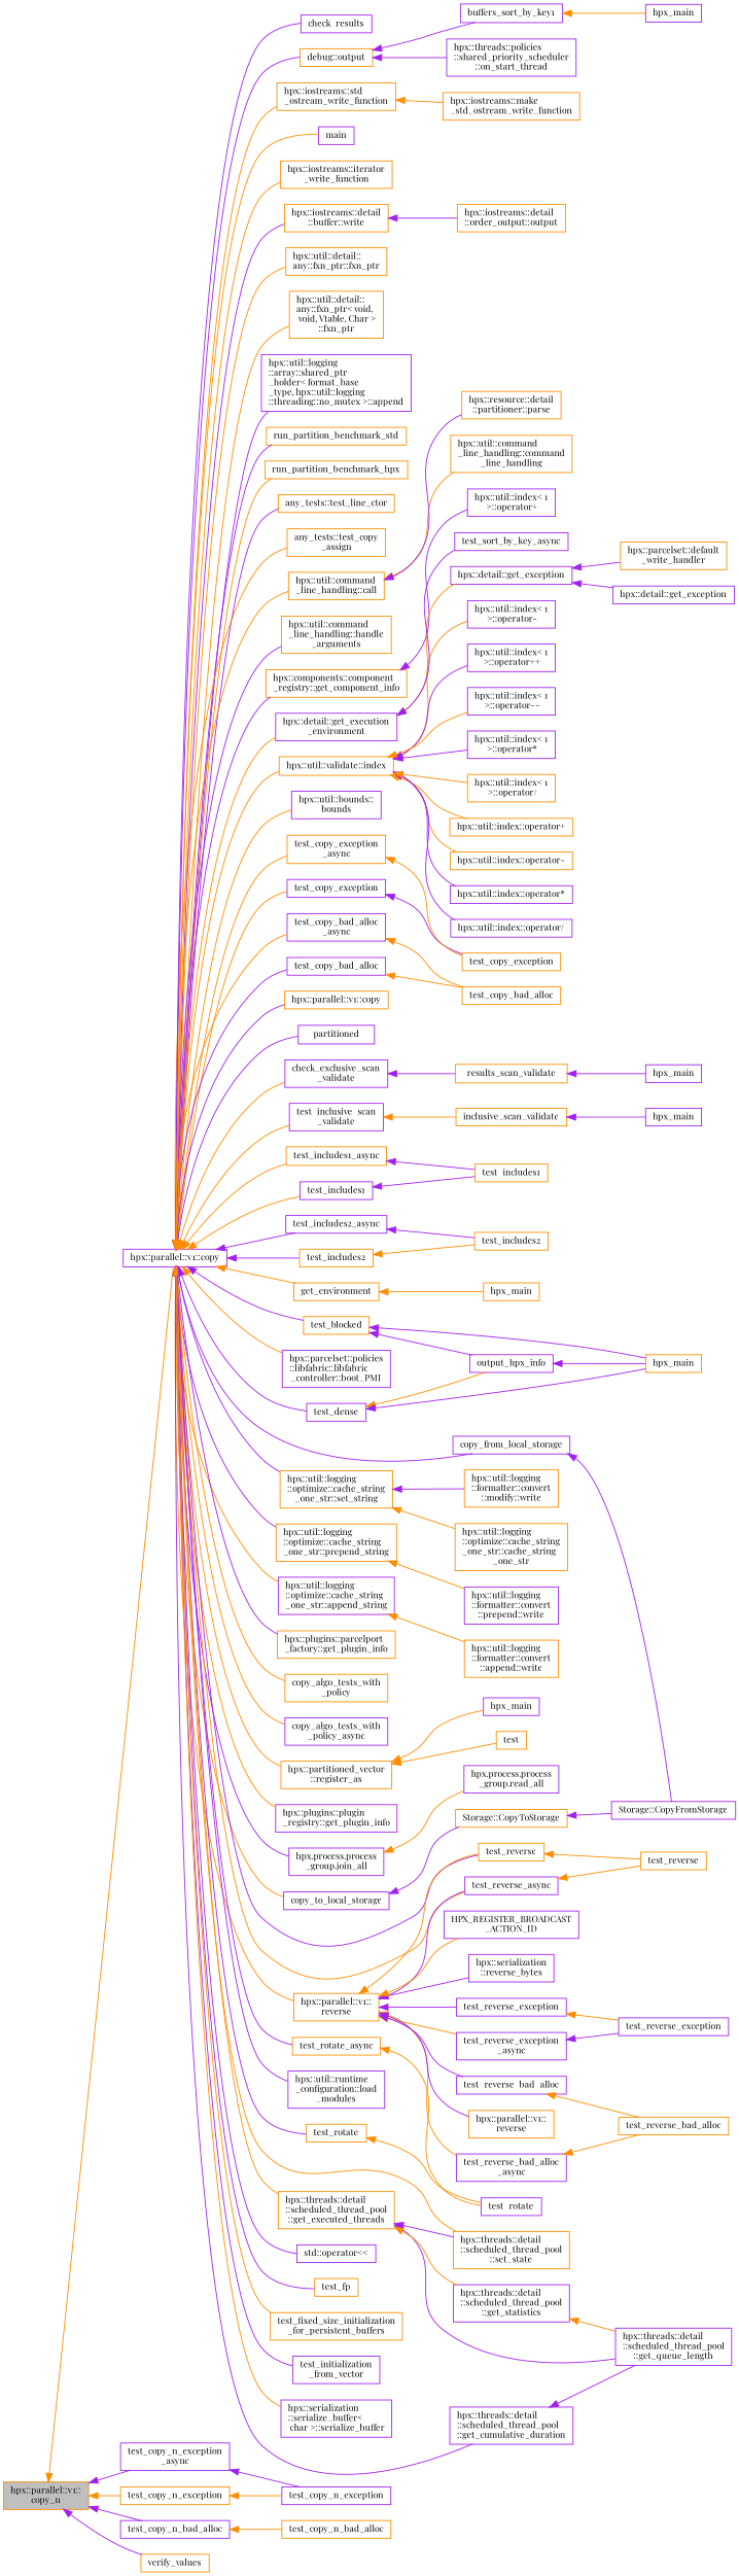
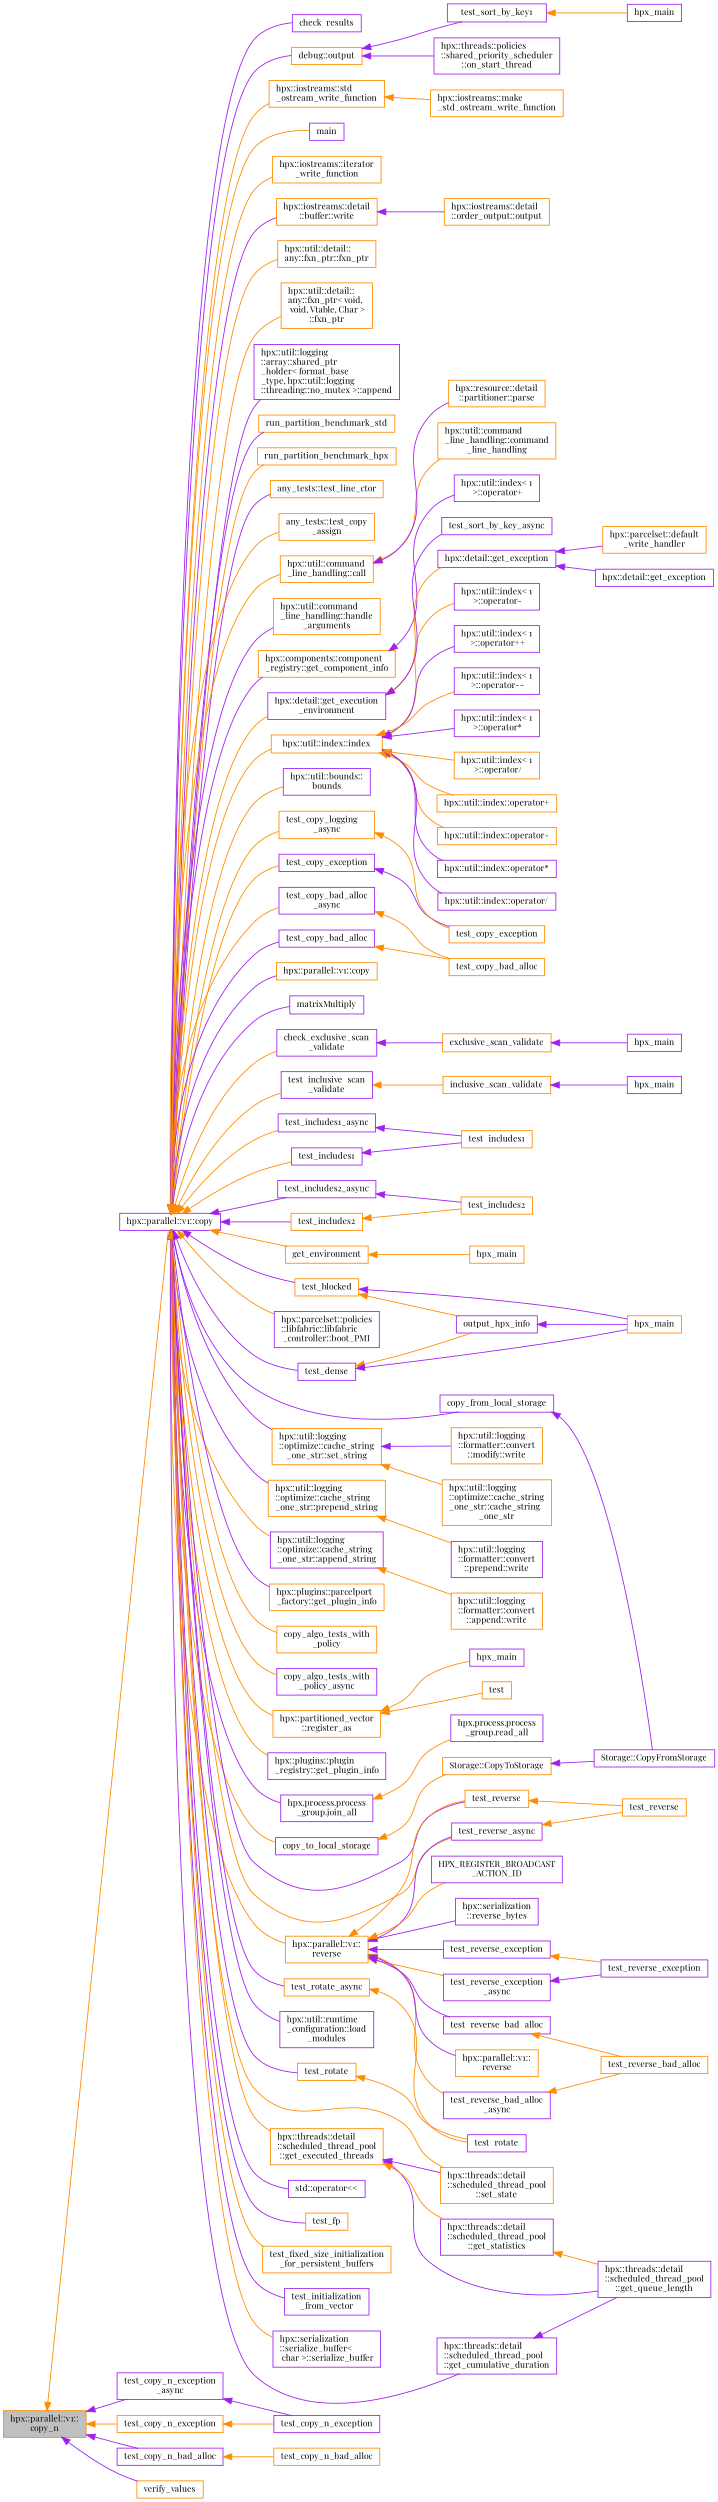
  digraph {
    fontname="Playfair Display"
    rankdir=LR
    node [color=darkorange fillcolor=white fontname="Playfair Display" fontsize=10 shape=record style=filled]
    edge [color=darkorange dir=back fontname="Playfair Display" fontsize=10 labelfontname=Helvetica labelfontsize=10 style=solid]
    n1 [fillcolor=grey75 fontcolor=black height=0.2 label="hpx::parallel::v1::\lcopy_n" width=0.4]
    n2 [color=purple height=0.2 label="hpx::parallel::v1::copy" width=0.4]
    n3 [height=0.2 label=test_copy_n_exception width=0.4]
    n4 [color=purple height=0.2 label="test_copy_n_exception\l_async" width=0.4]
    n5 [color=purple height=0.2 label=test_copy_n_bad_alloc width=0.4]
    n6 [height=0.2 label=verify_values width=0.4]
    n7 [height=0.2 label="hpx::util::detail::\lany::fxn_ptr::fxn_ptr" width=0.4]
    n8 [height=0.2 label="hpx::util::detail::\lany::fxn_ptr\< void,\l void, Vtable, Char \>\l::fxn_ptr" width=0.4]
    n9 [color=purple height=0.2 label="hpx::util::logging\l::array::shared_ptr\l_holder\< format_base\l_type, hpx::util::logging\l::threading::no_mutex \>::append" width=0.4]
    n10 [height=0.2 label=run_partition_benchmark_std width=0.4]
    n11 [height=0.2 label=run_partition_benchmark_hpx width=0.4]
    n12 [height=0.2 label="any_tests::test_line_ctor" width=0.4]
    n13 [height=0.2 label="any_tests::test_copy\l_assign" width=0.4]
    n14 [height=0.2 label="hpx::iostreams::detail\l::buffer::write" width=0.4]
    n15 [height=0.2 label="hpx::util::command\l_line_handling::handle\l_arguments" width=0.4]
    n16 [height=0.2 label="hpx::util::command\l_line_handling::call" width=0.4]
    n17 [height=0.2 label="hpx::components::component\l_registry::get_component_info" width=0.4]
-   n18 [height=0.2 label="hpx::util::validate::index" width=0.4]
+   n18 [height=0.2 label="hpx::util::index::index" width=0.4]
    n19 [color=purple height=0.2 label="hpx::util::bounds::\lbounds" width=0.4]
    n20 [color=purple height=0.2 label=test_copy_exception width=0.4]
-   n21 [height=0.2 label="test_copy_exception\l_async" width=0.4]
+   n21 [height=0.2 label="test_copy_logging\l_async" width=0.4]
    n22 [color=purple height=0.2 label=test_copy_bad_alloc width=0.4]
    n23 [color=purple height=0.2 label="test_copy_bad_alloc\l_async" width=0.4]
    n24 [height=0.2 label="hpx::parallel::v1::copy" width=0.4]
-   n25 [color=purple height=0.2 label=partitioned width=0.4]
+   n25 [color=purple height=0.2 label=matrixMultiply width=0.4]
    n26 [color=purple height=0.2 label="hpx::detail::get_execution\l_environment" width=0.4]
    n27 [color=purple height=0.2 label="check_exclusive_scan\l_validate" width=0.4]
    n28 [color=purple height=0.2 label=test_includes1 width=0.4]
-   n29 [height=0.2 label=test_includes1_async width=0.4]
+   n29 [color=purple height=0.2 label=test_includes1_async width=0.4]
    n30 [height=0.2 label=test_includes2 width=0.4]
    n31 [color=purple height=0.2 label=test_includes2_async width=0.4]
    n32 [color=purple height=0.2 label="test_inclusive_scan\l_validate" width=0.4]
    n33 [height=0.2 label=get_environment width=0.4]
    n34 [color=purple height=0.2 label="hpx::parcelset::policies\l::libfabric::libfabric\l_controller::boot_PMI" width=0.4]
    n35 [color=purple height=0.2 label=copy_to_local_storage width=0.4]
    n36 [color=purple height=0.2 label=copy_from_local_storage width=0.4]
    n37 [height=0.2 label="hpx::util::logging\l::optimize::cache_string\l_one_str::set_string" width=0.4]
    n38 [height=0.2 label="hpx::util::logging\l::optimize::cache_string\l_one_str::prepend_string" width=0.4]
    n39 [color=purple height=0.2 label="hpx::util::logging\l::optimize::cache_string\l_one_str::append_string" width=0.4]
    n40 [height=0.2 label="hpx::plugins::parcelport\l_factory::get_plugin_info" width=0.4]
    n41 [height=0.2 label="copy_algo_tests_with\l_policy" width=0.4]
    n42 [color=purple height=0.2 label="copy_algo_tests_with\l_policy_async" width=0.4]
    n43 [height=0.2 label="hpx::partitioned_vector\l::register_as" width=0.4]
    n44 [color=purple height=0.2 label="hpx::plugins::plugin\l_registry::get_plugin_info" width=0.4]
    n45 [color=purple height=0.2 label="hpx.process.process\l_group.join_all" width=0.4]
    n46 [height=0.2 label=test_reverse width=0.4]
    n47 [color=purple height=0.2 label=test_reverse_async width=0.4]
    n48 [height=0.2 label="hpx::parallel::v1::\lreverse" width=0.4]
    n49 [height=0.2 label=test_rotate width=0.4]
    n50 [height=0.2 label=test_rotate_async width=0.4]
    n51 [color=purple height=0.2 label="hpx::util::runtime\l_configuration::load\l_modules" width=0.4]
    n52 [height=0.2 label="hpx::threads::detail\l::scheduled_thread_pool\l::set_state" width=0.4]
    n53 [height=0.2 label="hpx::threads::detail\l::scheduled_thread_pool\l::get_executed_threads" width=0.4]
    n54 [color=purple height=0.2 label="hpx::threads::detail\l::scheduled_thread_pool\l::get_cumulative_duration" width=0.4]
    n55 [color=purple height=0.2 label="std::operator\<\<" width=0.4]
    n56 [height=0.2 label=test_fp width=0.4]
    n57 [height=0.2 label="test_fixed_size_initialization\l_for_persistent_buffers" width=0.4]
    n58 [color=purple height=0.2 label="test_initialization\l_from_vector" width=0.4]
    n59 [color=purple height=0.2 label="hpx::serialization\l::serialize_buffer\<\l char \>::serialize_buffer" width=0.4]
    n60 [height=0.2 label="debug::output" width=0.4]
    n61 [color=purple height=0.2 label=check_results width=0.4]
    n62 [color=purple height=0.2 label=test_dense width=0.4]
    n63 [height=0.2 label=test_blocked width=0.4]
    n64 [color=purple height=0.2 label=main width=0.4]
    n65 [height=0.2 label="hpx::iostreams::iterator\l_write_function" width=0.4]
    n66 [height=0.2 label="hpx::iostreams::std\l_ostream_write_function" width=0.4]
    n67 [color=purple height=0.2 label=test_copy_n_exception width=0.4]
    n68 [height=0.2 label=test_copy_n_bad_alloc width=0.4]
    n69 [height=0.2 label="hpx::iostreams::detail\l::order_output::output" width=0.4]
    n70 [height=0.2 label="hpx::util::command\l_line_handling::command\l_line_handling" width=0.4]
    n71 [height=0.2 label="hpx::resource::detail\l::partitioner::parse" width=0.4]
    n72 [color=purple height=0.2 label="hpx::util::index\< 1\l \>::operator+" width=0.4]
    n73 [height=0.2 label="hpx::util::index::operator+" width=0.4]
    n74 [height=0.2 label="hpx::util::index::operator-" width=0.4]
    n75 [color=purple height=0.2 label="hpx::util::index::operator*" width=0.4]
    n76 [color=purple height=0.2 label="hpx::util::index::operator/" width=0.4]
    n77 [color=purple height=0.2 label="hpx::util::index\< 1\l \>::operator-" width=0.4]
    n78 [color=purple height=0.2 label="hpx::util::index\< 1\l \>::operator++" width=0.4]
    n79 [color=purple height=0.2 label="hpx::util::index\< 1\l \>::operator--" width=0.4]
    n80 [color=purple height=0.2 label="hpx::util::index\< 1\l \>::operator*" width=0.4]
    n81 [height=0.2 label="hpx::util::index\< 1\l \>::operator/" width=0.4]
    n82 [height=0.2 label=test_copy_exception width=0.4]
    n83 [height=0.2 label=test_copy_bad_alloc width=0.4]
    n84 [color=purple height=0.2 label="hpx::detail::get_exception" width=0.4]
    n85 [color=purple height=0.2 label=test_sort_by_key_async width=0.4]
-   n86 [height=0.2 label=results_scan_validate width=0.4]
+   n86 [height=0.2 label=exclusive_scan_validate width=0.4]
    n87 [height=0.2 label=test_includes1 width=0.4]
    n88 [height=0.2 label=test_includes2 width=0.4]
    n89 [height=0.2 label=inclusive_scan_validate width=0.4]
    n90 [height=0.2 label=hpx_main width=0.4]
    n91 [height=0.2 label="Storage::CopyToStorage" width=0.4]
    n92 [color=purple height=0.2 label="Storage::CopyFromStorage" width=0.4]
    n93 [height=0.2 label="hpx::util::logging\l::formatter::convert\l::modify::write" width=0.4]
    n94 [height=0.2 label="hpx::util::logging\l::optimize::cache_string\l_one_str::cache_string\l_one_str" width=0.4]
    n95 [color=purple height=0.2 label="hpx::util::logging\l::formatter::convert\l::prepend::write" width=0.4]
    n96 [height=0.2 label="hpx::util::logging\l::formatter::convert\l::append::write" width=0.4]
    n97 [color=purple height=0.2 label=hpx_main width=0.4]
    n98 [height=0.2 label=test width=0.4]
    n99 [color=purple height=0.2 label="hpx.process.process\l_group.read_all" width=0.4]
    n100 [height=0.2 label=test_reverse width=0.4]
    n101 [color=purple height=0.2 label="hpx::serialization\l::reverse_bytes" width=0.4]
    n102 [color=purple height=0.2 label=test_reverse_exception width=0.4]
    n103 [color=purple height=0.2 label="test_reverse_exception\l_async" width=0.4]
    n104 [color=purple height=0.2 label=test_reverse_bad_alloc width=0.4]
    n105 [color=purple height=0.2 label="test_reverse_bad_alloc\l_async" width=0.4]
    n106 [height=0.2 label="hpx::parallel::v1::\lreverse" width=0.4]
    n107 [color=purple height=0.2 label="HPX_REGISTER_BROADCAST\l_ACTION_ID" width=0.4]
    n108 [color=purple height=0.2 label=test_rotate width=0.4]
    n109 [color=purple height=0.2 label="hpx::threads::detail\l::scheduled_thread_pool\l::get_queue_length" width=0.4]
    n110 [color=purple height=0.2 label="hpx::threads::detail\l::scheduled_thread_pool\l::get_statistics" width=0.4]
    n111 [color=purple height=0.2 label="hpx::threads::policies\l::shared_priority_scheduler\l::on_start_thread" width=0.4]
-   n112 [color=purple height=0.2 label=buffers_sort_by_key1 width=0.4]
+   n112 [color=purple height=0.2 label=test_sort_by_key1 width=0.4]
    n113 [color=purple height=0.2 label=output_hpx_info width=0.4]
    n114 [height=0.2 label=hpx_main width=0.4]
    n115 [height=0.2 label="hpx::iostreams::make\l_std_ostream_write_function" width=0.4]
    n116 [height=0.2 label="hpx::parcelset::default\l_write_handler" width=0.4]
    n117 [color=purple height=0.2 label="hpx::detail::get_exception" width=0.4]
    n118 [color=purple height=0.2 label=hpx_main width=0.4]
    n119 [color=purple height=0.2 label=hpx_main width=0.4]
    n120 [color=purple height=0.2 label=test_reverse_exception width=0.4]
    n121 [height=0.2 label=test_reverse_bad_alloc width=0.4]
    n122 [color=purple height=0.2 label=hpx_main width=0.4]
    n1 -> n2
    n1 -> n3
    n1 -> n4 [color=purple]
    n1 -> n5 [color=purple]
    n1 -> n6 [color=purple]
    n2 -> n7
    n2 -> n8
    n2 -> n9 [color=purple]
    n2 -> n10 [color=purple]
    n2 -> n11
    n2 -> n12 [color=purple]
    n2 -> n13
    n2 -> n14 [color=purple]
    n2 -> n15 [color=purple]
    n2 -> n16
    n2 -> n17 [color=purple]
    n2 -> n18
    n2 -> n19
    n2 -> n20
    n2 -> n21
    n2 -> n22 [color=purple]
    n2 -> n23
    n2 -> n24 [color=purple]
    n2 -> n25 [color=purple]
    n2 -> n26
    n2 -> n27
    n2 -> n28
    n2 -> n29
    n2 -> n30 [color=purple]
    n2 -> n31 [color=purple]
    n2 -> n32
    n2 -> n33
    n2 -> n34
    n2 -> n35
    n2 -> n36 [color=purple]
    n2 -> n37 [color=purple]
    n2 -> n38 [color=purple]
    n2 -> n39
    n2 -> n40 [color=purple]
    n2 -> n41
    n2 -> n42
    n2 -> n43
    n2 -> n44
    n2 -> n45 [color=purple]
    n2 -> n46 [color=purple]
    n2 -> n47
    n2 -> n48
    n2 -> n49 [color=purple]
    n2 -> n50 [color=purple]
    n2 -> n51 [color=purple]
    n2 -> n52
    n2 -> n53
    n2 -> n54 [color=purple]
    n2 -> n55 [color=purple]
    n2 -> n56 [color=purple]
    n2 -> n57
    n2 -> n58 [color=purple]
    n2 -> n59
    n2 -> n60 [color=purple]
    n2 -> n61 [color=purple]
    n2 -> n62 [color=purple]
    n2 -> n63 [color=purple]
    n2 -> n64
    n2 -> n65
    n2 -> n66
    n3 -> n67
    n4 -> n67 [color=purple]
    n5 -> n68
    n14 -> n69 [color=purple]
    n16 -> n70
    n16 -> n71 [color=purple]
    n17 -> n72 [color=purple]
    n18 -> n73
    n18 -> n74
    n18 -> n75 [color=purple]
    n18 -> n76 [color=purple]
    n18 -> n77
    n18 -> n78 [color=purple]
    n18 -> n79
    n18 -> n80 [color=purple]
    n18 -> n81
    n20 -> n82 [color=purple]
    n21 -> n82
    n22 -> n83
    n23 -> n83
    n26 -> n84
    n26 -> n85 [color=purple]
    n27 -> n86 [color=purple]
    n28 -> n87 [color=purple]
    n29 -> n87 [color=purple]
    n30 -> n88
    n31 -> n88 [color=purple]
    n32 -> n89
    n33 -> n90
-   n35 -> n91 [color=purple]
+   n35 -> n91
    n36 -> n92 [color=purple]
    n37 -> n93 [color=purple]
    n37 -> n94
    n38 -> n95
    n39 -> n96
    n43 -> n97
    n43 -> n98
    n45 -> n99
    n46 -> n100
    n47 -> n100
    n48 -> n46
    n48 -> n47 [color=purple]
    n48 -> n101 [color=purple]
    n48 -> n102 [color=purple]
    n48 -> n103
    n48 -> n104 [color=purple]
    n48 -> n105
    n48 -> n106 [color=purple]
    n48 -> n107
    n49 -> n108
    n50 -> n108
    n53 -> n52 [color=purple]
    n53 -> n109 [color=purple]
    n53 -> n110
    n54 -> n109 [color=purple]
    n60 -> n111 [color=purple]
    n60 -> n112 [color=purple]
    n62 -> n113
    n62 -> n114 [color=purple]
-   n63 -> n113 [color=purple]
+   n63 -> n113
    n63 -> n114 [color=purple]
    n66 -> n115
    n84 -> n116 [color=purple]
    n84 -> n117 [color=purple]
    n86 -> n118 [color=purple]
    n89 -> n119 [color=purple]
    n91 -> n92 [color=purple]
    n102 -> n120
    n103 -> n120 [color=purple]
    n104 -> n121
    n105 -> n121
    n110 -> n109
    n112 -> n122
    n113 -> n114 [color=purple]
  }
